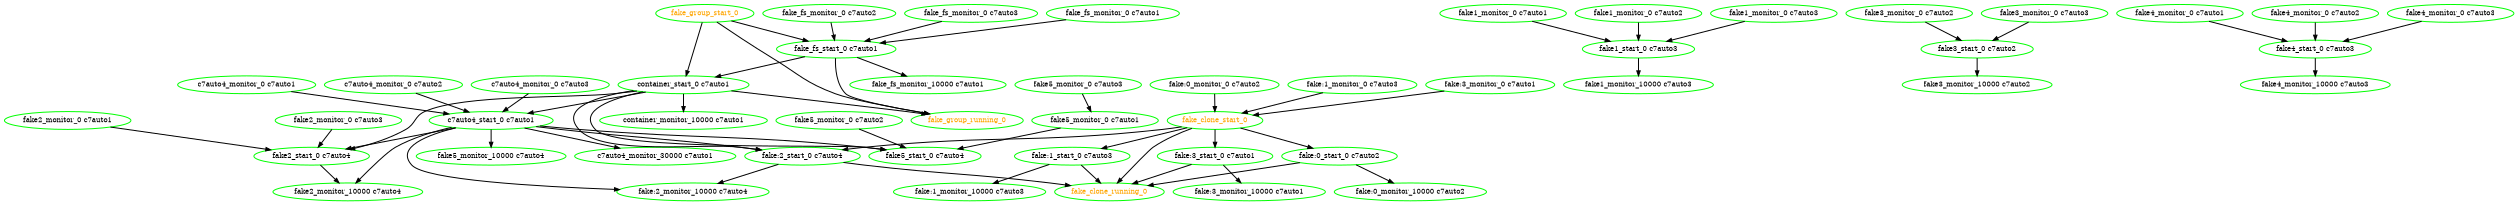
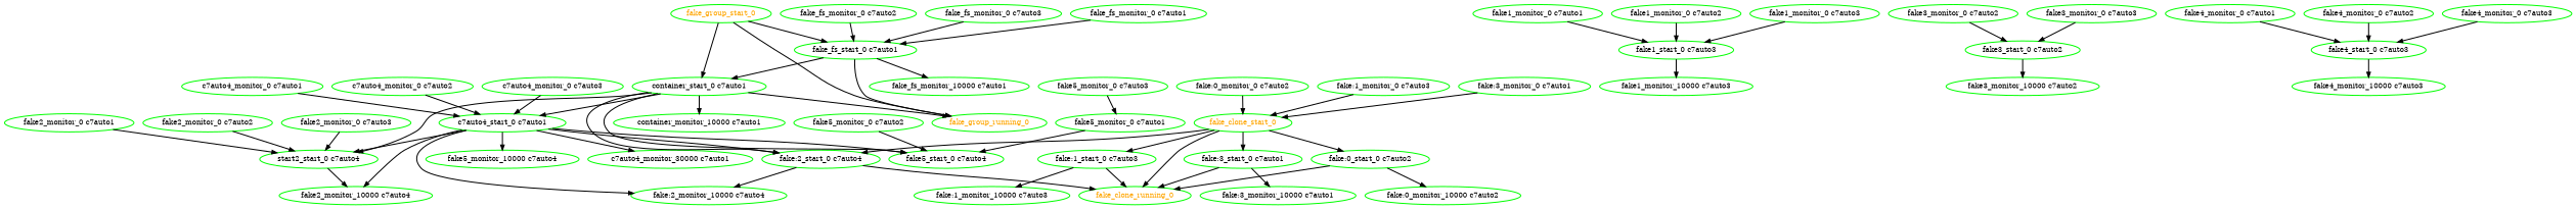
  digraph {
    node [color=green fontcolor=black style=bold]
    edge [style=bold]
    "c7auto4_monitor_0 c7auto1"
    "c7auto4_start_0 c7auto1"
    "c7auto4_monitor_30000 c7auto1"
    "fake2_monitor_10000 c7auto4"
-   "fake2_start_0 c7auto4"
+   "fake2_start_0 c7auto4" [label="start2_start_0 c7auto4"]
    "fake5_monitor_10000 c7auto4"
    "fake5_start_0 c7auto4"
    "fake:2_monitor_10000 c7auto4"
    "fake:2_start_0 c7auto4"
    fake_clone_running_0 [fontcolor=orange]
    "c7auto4_monitor_0 c7auto2"
    "c7auto4_monitor_0 c7auto3"
    "container_start_0 c7auto1"
    "container_monitor_10000 c7auto1"
    fake_group_running_0 [fontcolor=orange]
    "fake1_monitor_0 c7auto1"
    "fake1_start_0 c7auto3"
    "fake1_monitor_10000 c7auto3"
    "fake1_monitor_0 c7auto2"
    "fake1_monitor_0 c7auto3"
    "fake2_monitor_0 c7auto1"
+   "fake2_monitor_0 c7auto2"
    "fake2_monitor_0 c7auto3"
    "fake3_start_0 c7auto2"
    "fake3_monitor_10000 c7auto2"
    "fake3_monitor_0 c7auto2"
    "fake3_monitor_0 c7auto3"
    "fake4_monitor_0 c7auto1"
    "fake4_start_0 c7auto3"
    "fake4_monitor_10000 c7auto3"
    "fake4_monitor_0 c7auto2"
    "fake4_monitor_0 c7auto3"
    "fake5_monitor_0 c7auto1"
    "fake5_monitor_0 c7auto2"
    "fake5_monitor_0 c7auto3"
    fake_clone_start_0 [fontcolor=orange]
    "fake:0_monitor_0 c7auto2"
    "fake:0_start_0 c7auto2"
    "fake:1_start_0 c7auto3"
    "fake:3_start_0 c7auto1"
    "fake:0_monitor_10000 c7auto2"
    "fake:1_monitor_10000 c7auto3"
    "fake:3_monitor_10000 c7auto1"
    "fake:1_monitor_0 c7auto3"
    "fake:3_monitor_0 c7auto1"
    "fake_fs_monitor_0 c7auto1"
    "fake_fs_start_0 c7auto1"
    "fake_fs_monitor_10000 c7auto1"
    "fake_fs_monitor_0 c7auto2"
    "fake_fs_monitor_0 c7auto3"
    fake_group_start_0 [fontcolor=orange]
    "c7auto4_monitor_0 c7auto1" -> "c7auto4_start_0 c7auto1"
    "c7auto4_start_0 c7auto1" -> "c7auto4_monitor_30000 c7auto1"
    "c7auto4_start_0 c7auto1" -> "fake2_monitor_10000 c7auto4"
    "c7auto4_start_0 c7auto1" -> "fake2_start_0 c7auto4"
    "c7auto4_start_0 c7auto1" -> "fake5_monitor_10000 c7auto4"
    "c7auto4_start_0 c7auto1" -> "fake5_start_0 c7auto4"
    "c7auto4_start_0 c7auto1" -> "fake:2_monitor_10000 c7auto4"
    "c7auto4_start_0 c7auto1" -> "fake:2_start_0 c7auto4"
    "fake2_start_0 c7auto4" -> "fake2_monitor_10000 c7auto4"
    "fake:2_start_0 c7auto4" -> "fake:2_monitor_10000 c7auto4"
    "fake:2_start_0 c7auto4" -> fake_clone_running_0
    "c7auto4_monitor_0 c7auto2" -> "c7auto4_start_0 c7auto1"
    "c7auto4_monitor_0 c7auto3" -> "c7auto4_start_0 c7auto1"
    "container_start_0 c7auto1" -> "c7auto4_start_0 c7auto1"
    "container_start_0 c7auto1" -> "fake2_start_0 c7auto4"
    "container_start_0 c7auto1" -> "fake5_start_0 c7auto4"
    "container_start_0 c7auto1" -> "fake:2_start_0 c7auto4"
    "container_start_0 c7auto1" -> "container_monitor_10000 c7auto1"
    "container_start_0 c7auto1" -> fake_group_running_0
    "fake1_monitor_0 c7auto1" -> "fake1_start_0 c7auto3"
    "fake1_start_0 c7auto3" -> "fake1_monitor_10000 c7auto3"
    "fake1_monitor_0 c7auto2" -> "fake1_start_0 c7auto3"
    "fake1_monitor_0 c7auto3" -> "fake1_start_0 c7auto3"
    "fake2_monitor_0 c7auto1" -> "fake2_start_0 c7auto4"
+   "fake2_monitor_0 c7auto2" -> "fake2_start_0 c7auto4"
    "fake2_monitor_0 c7auto3" -> "fake2_start_0 c7auto4"
    "fake3_start_0 c7auto2" -> "fake3_monitor_10000 c7auto2"
    "fake3_monitor_0 c7auto2" -> "fake3_start_0 c7auto2"
    "fake3_monitor_0 c7auto3" -> "fake3_start_0 c7auto2"
    "fake4_monitor_0 c7auto1" -> "fake4_start_0 c7auto3"
    "fake4_start_0 c7auto3" -> "fake4_monitor_10000 c7auto3"
    "fake4_monitor_0 c7auto2" -> "fake4_start_0 c7auto3"
    "fake4_monitor_0 c7auto3" -> "fake4_start_0 c7auto3"
    "fake5_monitor_0 c7auto1" -> "fake5_start_0 c7auto4"
    "fake5_monitor_0 c7auto2" -> "fake5_start_0 c7auto4"
    "fake5_monitor_0 c7auto3" -> "fake5_monitor_0 c7auto1"
    fake_clone_start_0 -> "fake:2_start_0 c7auto4"
    fake_clone_start_0 -> fake_clone_running_0
    fake_clone_start_0 -> "fake:0_start_0 c7auto2"
    fake_clone_start_0 -> "fake:1_start_0 c7auto3"
    fake_clone_start_0 -> "fake:3_start_0 c7auto1"
    "fake:0_monitor_0 c7auto2" -> fake_clone_start_0
    "fake:0_start_0 c7auto2" -> fake_clone_running_0
    "fake:0_start_0 c7auto2" -> "fake:0_monitor_10000 c7auto2"
    "fake:1_start_0 c7auto3" -> fake_clone_running_0
    "fake:1_start_0 c7auto3" -> "fake:1_monitor_10000 c7auto3"
    "fake:3_start_0 c7auto1" -> fake_clone_running_0
    "fake:3_start_0 c7auto1" -> "fake:3_monitor_10000 c7auto1"
    "fake:1_monitor_0 c7auto3" -> fake_clone_start_0
    "fake:3_monitor_0 c7auto1" -> fake_clone_start_0
    "fake_fs_monitor_0 c7auto1" -> "fake_fs_start_0 c7auto1"
    "fake_fs_start_0 c7auto1" -> "container_start_0 c7auto1"
    "fake_fs_start_0 c7auto1" -> fake_group_running_0
    "fake_fs_start_0 c7auto1" -> "fake_fs_monitor_10000 c7auto1"
    "fake_fs_monitor_0 c7auto2" -> "fake_fs_start_0 c7auto1"
    "fake_fs_monitor_0 c7auto3" -> "fake_fs_start_0 c7auto1"
    fake_group_start_0 -> "container_start_0 c7auto1"
    fake_group_start_0 -> fake_group_running_0
    fake_group_start_0 -> "fake_fs_start_0 c7auto1"
  }
